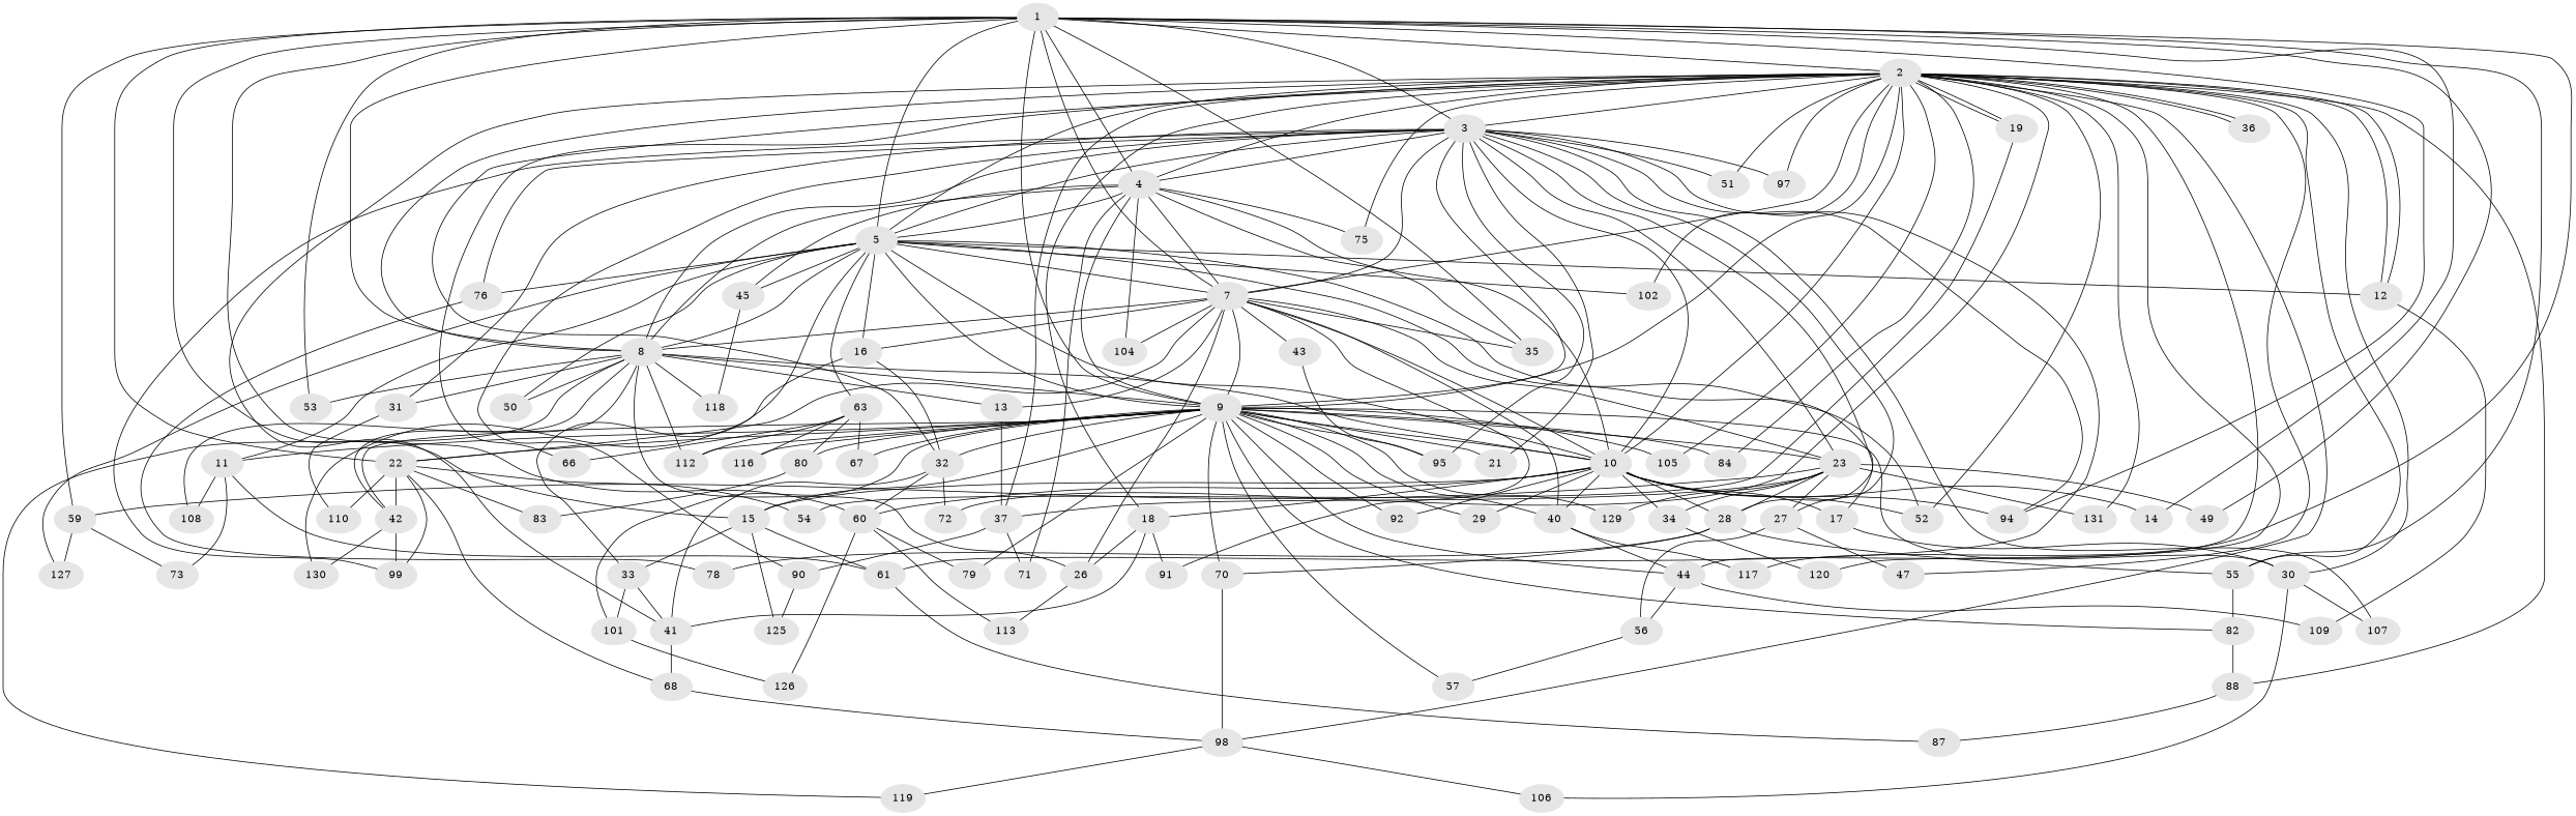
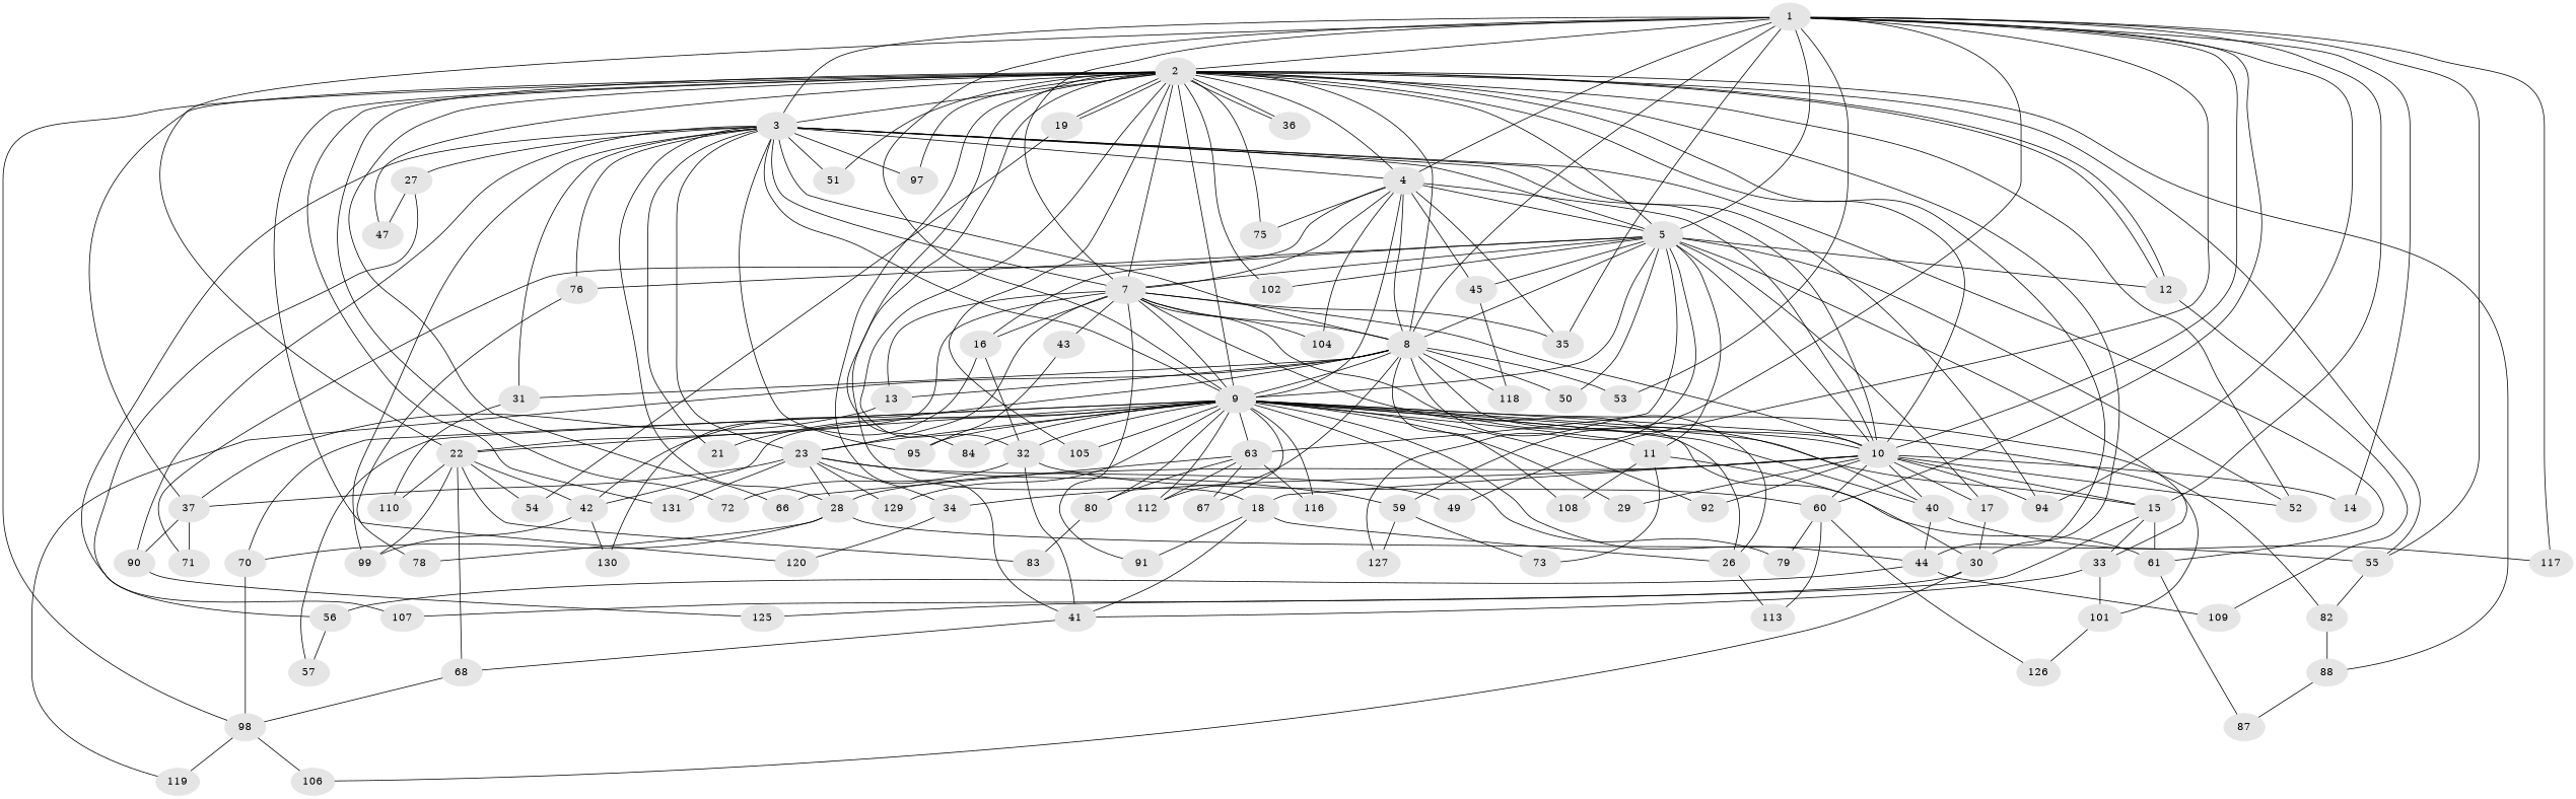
  graph {
    node [color=gray90 style=filled]
    1 [super="+6"]
    2 [super="+20"]
    3 [super="+24"]
    4 [super="+69"]
    5 [super="+124"]
    7 [super="+85"]
    8 [super="+74"]
    9 [super="+81"]
    10 [super="+25"]
    14
    15 [super="+58"]
    22 [super="+87"]
    35
    49
    53
    55 [super="+62"]
    59
    60 [super="+122"]
    94 [super="+115"]
    117
    12 [super="+114"]
    18 [super="+132"]
    19
    30 [super="+86"]
    32
    36
    37 [super="+65"]
    41 [super="+48"]
    44 [super="+96"]
    47
    51
    52 [super="+111"]
    66
    72
    75
    84
    88
    97
    98 [super="+100"]
    102
    105
    120
    131
    21
    23 [super="+39"]
    27 [super="+93"]
    28
    31
    61 [super="+64"]
    76
    90
    95 [super="+123"]
    99 [super="+103"]
    107
    45
    71
    104
    11
    16 [super="+128"]
    17
    33
    50
    63
    127
    43
    13
    26 [super="+38"]
    40 [super="+46"]
    91
    42 [super="+77"]
    108
    112 [super="+121"]
    118
    119
    29
    57
    67
    70
    79
    80
    82
    92
    101
    116
    129
    34
    125
    54
    68
    83
    110
    73
    113
    126
    109
    106
    56
    n98 [label=87]
    78
    130
    1 -- 2 [weight=2]
    1 -- 3 [weight=2]
    1 -- 4 [weight=2]
    1 -- 5 [weight=2]
    1 -- 7 [weight=2]
    1 -- 8 [weight=2]
    1 -- 9 [weight=2]
+   1 -- 10 [weight=2]
    1 -- 14
    1 -- 15
    1 -- 22
    1 -- 35
    1 -- 49
    1 -- 53
    1 -- 55
    1 -- 59
    1 -- 60
    1 -- 94
    1 -- 117
    2 -- 3 [weight=2]
    2 -- 4
    2 -- 5 [weight=2]
    2 -- 7
    2 -- 8
    2 -- 9
    2 -- 10
    2 -- 55
    2 -- 12
    2 -- 12
    2 -- 18
    2 -- 19
    2 -- 19
    2 -- 30
    2 -- 32
    2 -- 36
    2 -- 36
    2 -- 37
    2 -- 41
    2 -- 44
    2 -- 47
    2 -- 51
    2 -- 52
    2 -- 66
    2 -- 72
    2 -- 75
    2 -- 84
    2 -- 88
    2 -- 97
    2 -- 98
    2 -- 102
    2 -- 105
    2 -- 120
    2 -- 131
    3 -- 4
    3 -- 5
    3 -- 7
    3 -- 8
    3 -- 9
    3 -- 10
    3 -- 94
    3 -- 51
    3 -- 97
    3 -- 21
    3 -- 23
    3 -- 27
    3 -- 28
    3 -- 31
    3 -- 61
    3 -- 76
    3 -- 90
    3 -- 95
    3 -- 99
    3 -- 107
    4 -- 5
    4 -- 7
    4 -- 8
    4 -- 9
    4 -- 10
    4 -- 35
    4 -- 75
    4 -- 45
    4 -- 71
    4 -- 104
    5 -- 7
    5 -- 8
    5 -- 9
    5 -- 10
    5 -- 12
    5 -- 52
    5 -- 102
    5 -- 76
    5 -- 45
    5 -- 11
    5 -- 16
    5 -- 17
    5 -- 33
    5 -- 50
    5 -- 63
    5 -- 127
    7 -- 8
    7 -- 9
    7 -- 10
    7 -- 22
    7 -- 35
    7 -- 23
    7 -- 104
    7 -- 16
    7 -- 43
    7 -- 13
    7 -- 26
    7 -- 40
    7 -- 91
    8 -- 9
    8 -- 10
    8 -- 53
    8 -- 31
    8 -- 50
    8 -- 13
    8 -- 26
    8 -- 42 [weight=2]
    8 -- 108
    8 -- 112
    8 -- 118
    8 -- 119
    9 -- 10 [weight=2]
    9 -- 15
    9 -- 22
    9 -- 30
    9 -- 32
    9 -- 44
    9 -- 84
    9 -- 105
    9 -- 21
    9 -- 23
    9 -- 95
    9 -- 11
+   9 -- 63
    9 -- 40
    9 -- 42
    9 -- 112
    9 -- 29
    9 -- 57
    9 -- 67
    9 -- 70
    9 -- 79
    9 -- 80
    9 -- 82
    9 -- 92
    9 -- 101
    9 -- 116
    9 -- 129
    10 -- 14
    10 -- 15
    10 -- 60
    10 -- 94
    10 -- 18
    10 -- 52
    10 -- 28
    10 -- 17
    10 -- 40
    10 -- 29
    10 -- 92
    10 -- 34
    15 -- 61
    15 -- 33
    15 -- 125
    22 -- 99
    22 -- 42
    22 -- 54
    22 -- 68
    22 -- 83
    22 -- 110
    55 -- 82
    59 -- 127
    59 -- 73
    60 -- 79
    60 -- 113
    60 -- 126
    12 -- 109
    18 -- 41
    18 -- 26
    18 -- 91
    19 -- 54
    30 -- 107
    30 -- 106
    32 -- 60
    32 -- 41
    32 -- 72
    37 -- 90
    37 -- 71
    41 -- 68
    44 -- 109
    44 -- 56
    88 -- n98
    98 -- 119
    98 -- 106
    23 -- 49
    23 -- 59
    23 -- 37
    23 -- 131
-   23 -- 27 [weight=2]
    23 -- 28
    23 -- 129
    23 -- 34
    27 -- 47
    27 -- 56
    28 -- 55
    28 -- 70
    28 -- 78
    31 -- 110
    61 -- n98
    76 -- 78
    90 -- 125
    45 -- 118
    11 -- 61
    11 -- 108
    11 -- 73
    16 -- 32
    16 -- 130
    17 -- 30
    33 -- 41
    33 -- 101
    63 -- 66
    63 -- 112
    63 -- 67
    63 -- 80
    63 -- 116
    43 -- 95
    13 -- 37
    26 -- 113
    40 -- 117
    40 -- 44
    42 -- 99
    42 -- 130
    70 -- 98
    80 -- 83
    82 -- 88
    101 -- 126
    34 -- 120
    68 -- 98
    56 -- 57
  }
